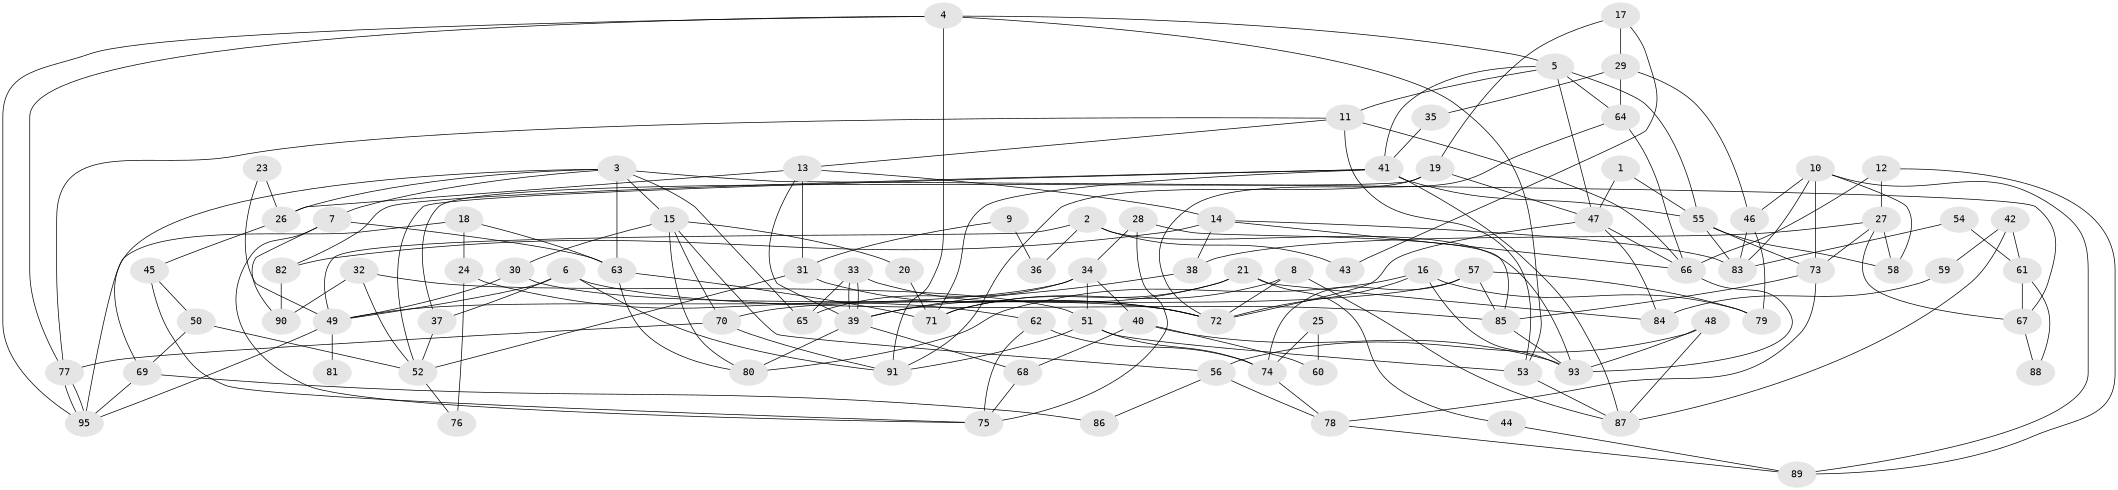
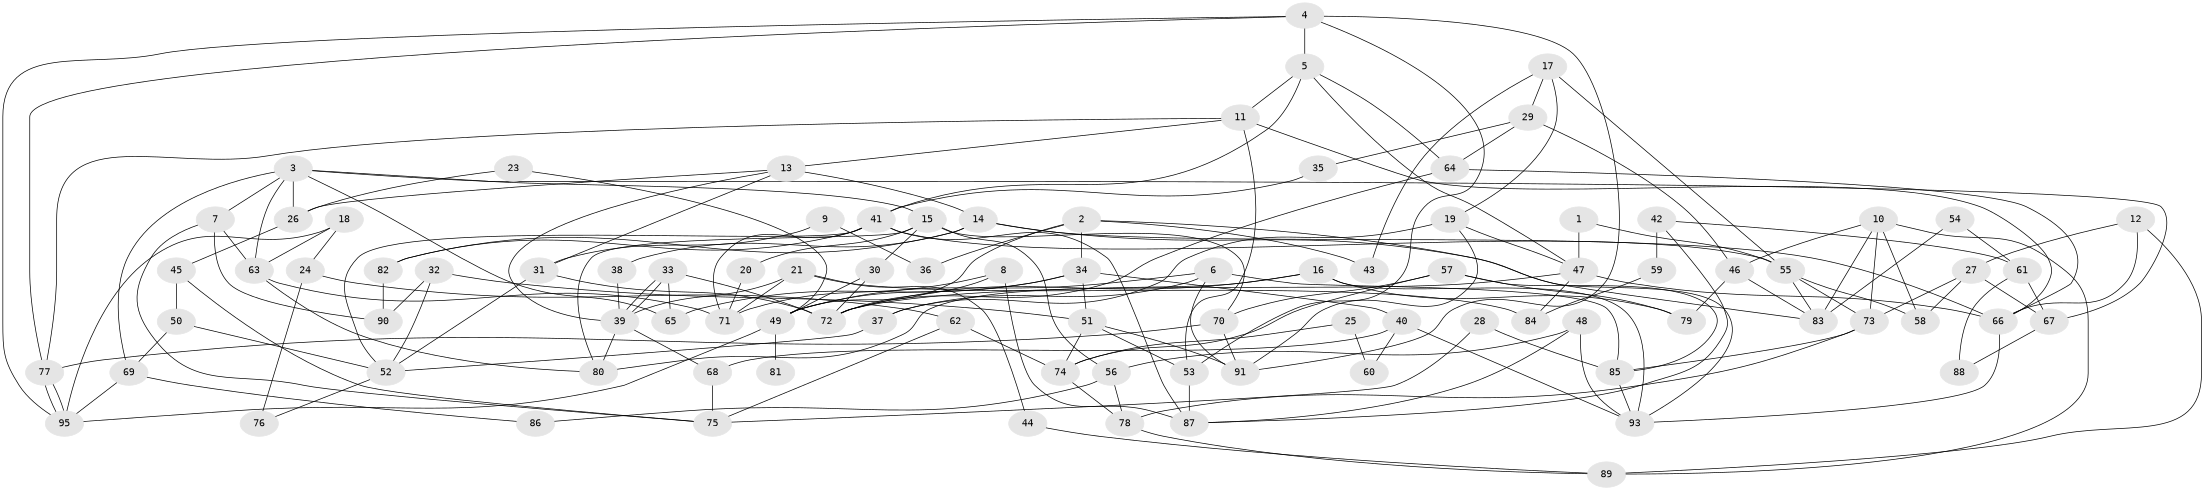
  graph {
    fontname="DejaVu Sans Mono"
    node [color=gray90 fontname="DejaVu Sans Mono" style=filled]
    edge [fontname="DejaVu Sans Mono"]
    1
    47
    55
    72
    66
    84
    58
    73
    83
    2
    36
    43
    49
    93
    n15 [label=95]
    81
    3
    7
    15
    26
    63
    65
    67
    69
    75
    90
    20
    30
    56
    80
    70
    45
    71
    88
    86
    4
    5
    53
    77
    91
    11
    41
    64
    87
    13
    82
    52
    6
    37
    85
    8
    9
    31
    10
    46
    89
    79
    78
    14
    39
    12
    27
    38
    68
    25
    60
    74
    16
    17
    19
    29
    35
    18
    24
    62
    76
    21
    44
    23
    50
    28
    34
    51
    40
    32
    33
    42
    59
    61
    48
    54
    57
    1 -- 47
    1 -- 55
    47 -- 72
    47 -- 66
    47 -- 84
    55 -- 58
    55 -- 73
    55 -- 83
    66 -- 93
    73 -- 85
    73 -- 78
    2 -- 36
    2 -- 43
    2 -- 49
    2 -- 93
    49 -- n15
    49 -- 81
    3 -- 7
    3 -- 15
    3 -- 26
    3 -- 63
    3 -- 65
    3 -- 67
    3 -- 69
    7 -- 63
    7 -- 75
    7 -- 90
    15 -- 20
    15 -- 30
    15 -- 56
    15 -- 80
    15 -- 70
    26 -- 45
    63 -- 80
    63 -- 71
    67 -- 88
    69 -- n15
    69 -- 86
    20 -- 71
    30 -- 72
    30 -- 49
    56 -- 86
    56 -- 78
    70 -- 77
    70 -- 91
    45 -- 75
    45 -- 50
    4 -- n15
    4 -- 5
    4 -- 53
    4 -- 77
    4 -- 91
    5 -- 47
    5 -- 11
    5 -- 41
    5 -- 64
    53 -- 87
    77 -- n15
    77 -- n15
    11 -- 66
    11 -- 53
    11 -- 77
    11 -- 13
    41 -- 55
    41 -- 71
    41 -- 87
    41 -- 82
    41 -- 52
    64 -- 72
    64 -- 66
    13 -- 26
    13 -- 31
    13 -- 14
    13 -- 39
    82 -- 90
    52 -- 76
    6 -- 49
    6 -- 91
    6 -- 37
    6 -- 85
    37 -- 52
    85 -- 93
    8 -- 72
    8 -- 71
    8 -- 87
    9 -- 36
    9 -- 31
    31 -- 72
    31 -- 52
    10 -- 58
    10 -- 73
    10 -- 83
    10 -- 46
    10 -- 89
    46 -- 83
    46 -- 79
    78 -- 89
    14 -- 66
    14 -- 83
    14 -- 82
    14 -- 38
    39 -- 80
    39 -- 68
    12 -- 66
    12 -- 89
    12 -- 27
    27 -- 58
    27 -- 73
    27 -- 67
-   27 -- 38
    38 -- 39
    68 -- 75
    25 -- 60
    25 -- 74
    74 -- 78
    16 -- 72
    16 -- 93
    16 -- 80
    16 -- 79
-   5 -- 55
+   17 -- 55
    17 -- 43
    17 -- 19
    17 -- 29
    19 -- 47
    19 -- 91
    19 -- 37
    29 -- 64
    29 -- 46
    29 -- 35
    35 -- 41
    18 -- n15
    18 -- 63
    18 -- 24
    24 -- 62
    24 -- 76
    62 -- 75
    62 -- 74
    21 -- 84
    21 -- 71
    21 -- 39
    21 -- 44
    44 -- 89
    23 -- 49
    23 -- 26
    50 -- 69
    50 -- 52
    28 -- 75
    28 -- 85
-   28 -- 34
+   2 -- 34
    34 -- 49
    34 -- 65
    34 -- 51
    34 -- 40
    51 -- 53
    51 -- 91
    51 -- 74
    40 -- 93
    40 -- 68
    40 -- 60
    32 -- 90
    32 -- 52
    32 -- 51
    33 -- 72
    33 -- 65
    33 -- 39
    33 -- 39
    42 -- 87
    42 -- 59
    42 -- 61
    59 -- 84
    61 -- 67
    61 -- 88
    48 -- 93
    48 -- 56
    48 -- 87
    54 -- 83
    54 -- 61
    57 -- 70
    57 -- 85
    57 -- 79
    57 -- 74
  }
